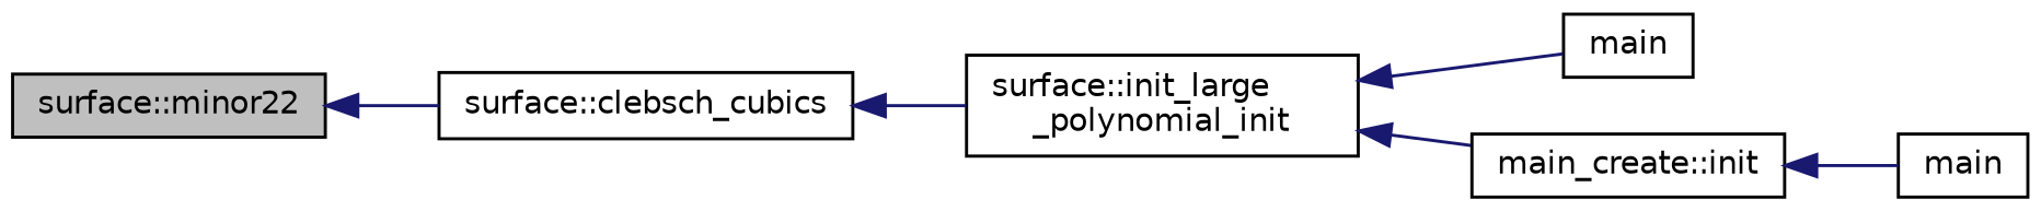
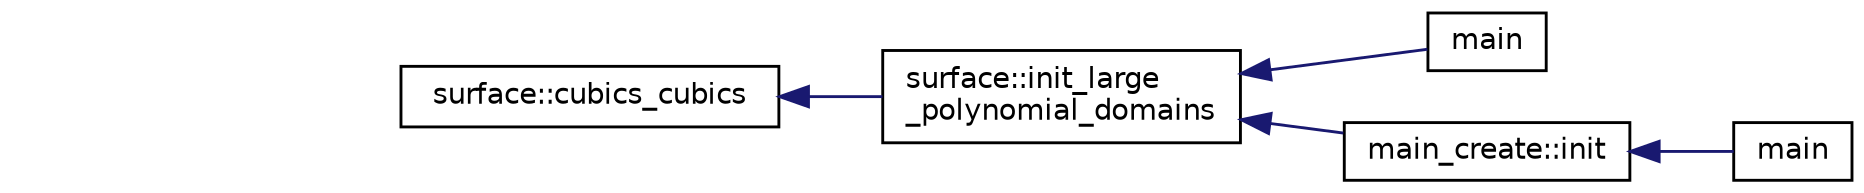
  digraph {
    fontname="DejaVu Sans"
    rankdir=LR
    node [color=black fillcolor=white fontname="DejaVu Sans" fontsize=10 shape=record style=filled]
    edge [color=midnightblue dir=back fontname="DejaVu Sans" fontsize=10 labelfontname=Helvetica labelfontsize=10 style=solid]
-   n1 [fillcolor=grey75 fontcolor=black height=0.2 label="surface::minor22" width=0.4]
-   n2 [height=0.2 label="surface::clebsch_cubics" width=0.4]
-   n3 [height=0.2 label="surface::init_large\l_polynomial_init" width=0.4]
+   n2 [height=0.2 label="surface::cubics_cubics" width=0.4]
+   n3 [height=0.2 label="surface::init_large\l_polynomial_domains" width=0.4]
    n4 [height=0.2 label=main width=0.4]
    n5 [height=0.2 label="main_create::init" width=0.4]
    n6 [height=0.2 label=main width=0.4]
-   n1 -> n2
    n2 -> n3
    n3 -> n4
    n3 -> n5
    n5 -> n6
  }
